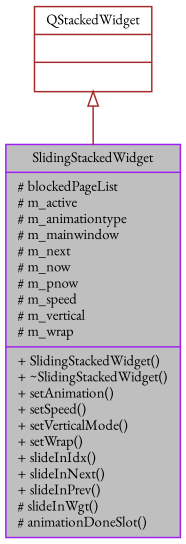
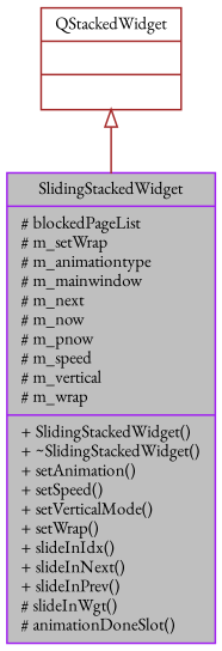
  digraph {
    fontname="EB Garamond"
    node [fontname="EB Garamond" fontsize=10 shape=record]
-   n1 [color=purple fillcolor=grey75 fontcolor=black height=0.2 label="{SlidingStackedWidget\n|# blockedPageList\l# m_active\l# m_animationtype\l# m_mainwindow\l# m_next\l# m_now\l# m_pnow\l# m_speed\l# m_vertical\l# m_wrap\l|+ SlidingStackedWidget()\l+ ~SlidingStackedWidget()\l+ setAnimation()\l+ setSpeed()\l+ setVerticalMode()\l+ setWrap()\l+ slideInIdx()\l+ slideInNext()\l+ slideInPrev()\l# slideInWgt()\l# animationDoneSlot()\l}" style=filled width=0.4]
+   n1 [color=purple fillcolor=grey75 fontcolor=black height=0.2 label="{SlidingStackedWidget\n|# blockedPageList\l# m_setWrap\l# m_animationtype\l# m_mainwindow\l# m_next\l# m_now\l# m_pnow\l# m_speed\l# m_vertical\l# m_wrap\l|+ SlidingStackedWidget()\l+ ~SlidingStackedWidget()\l+ setAnimation()\l+ setSpeed()\l+ setVerticalMode()\l+ setWrap()\l+ slideInIdx()\l+ slideInNext()\l+ slideInPrev()\l# slideInWgt()\l# animationDoneSlot()\l}" style=filled width=0.4]
    n2 [color=brown height=0.2 label="{QStackedWidget\n||}" width=0.4]
    n2 -> n1 [arrowtail=onormal color=brown dir=back fontname="EB Garamond" fontsize=10 labelfontname=Helvetica labelfontsize=10 style=solid]
  }
